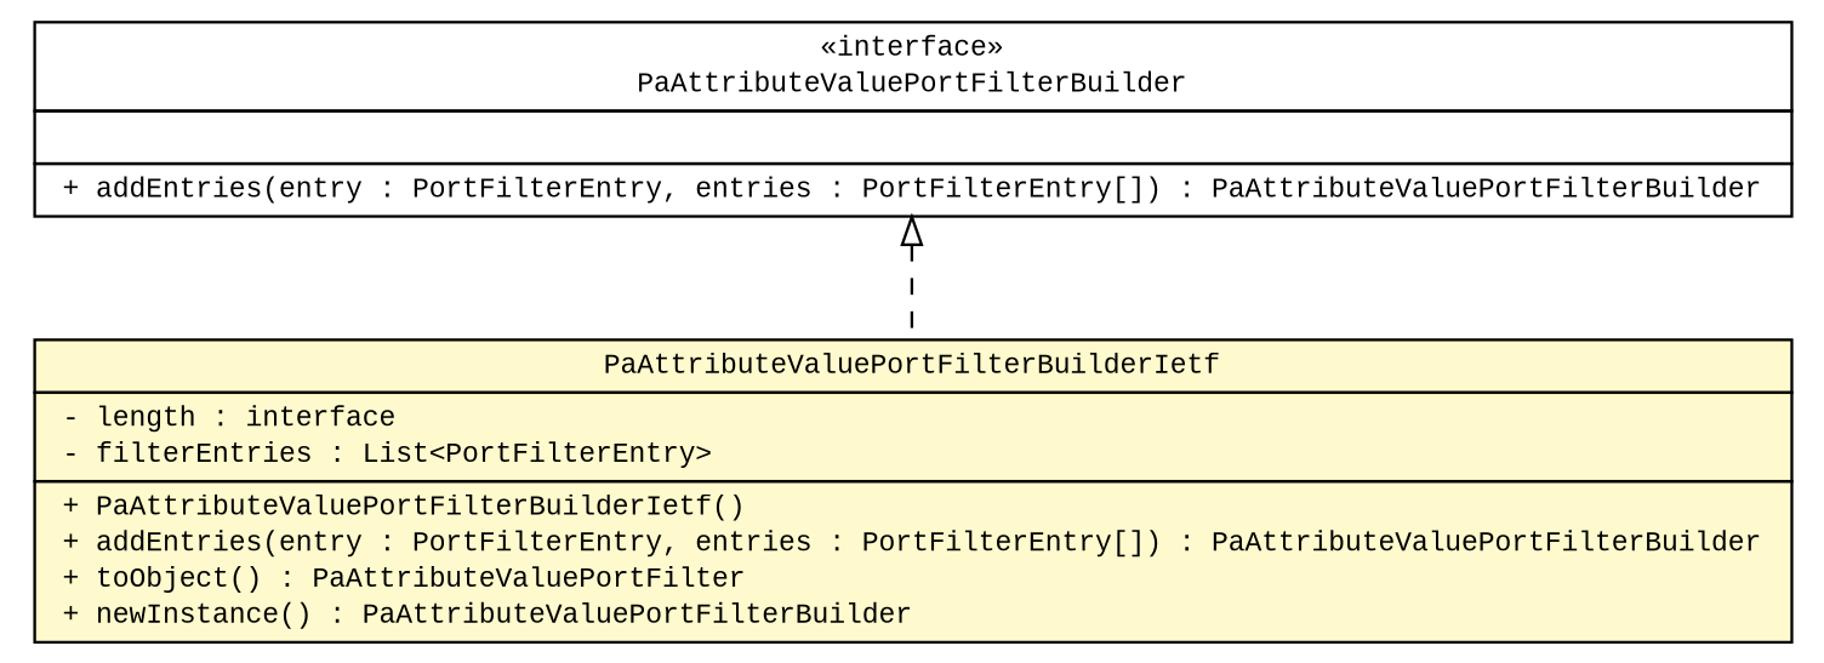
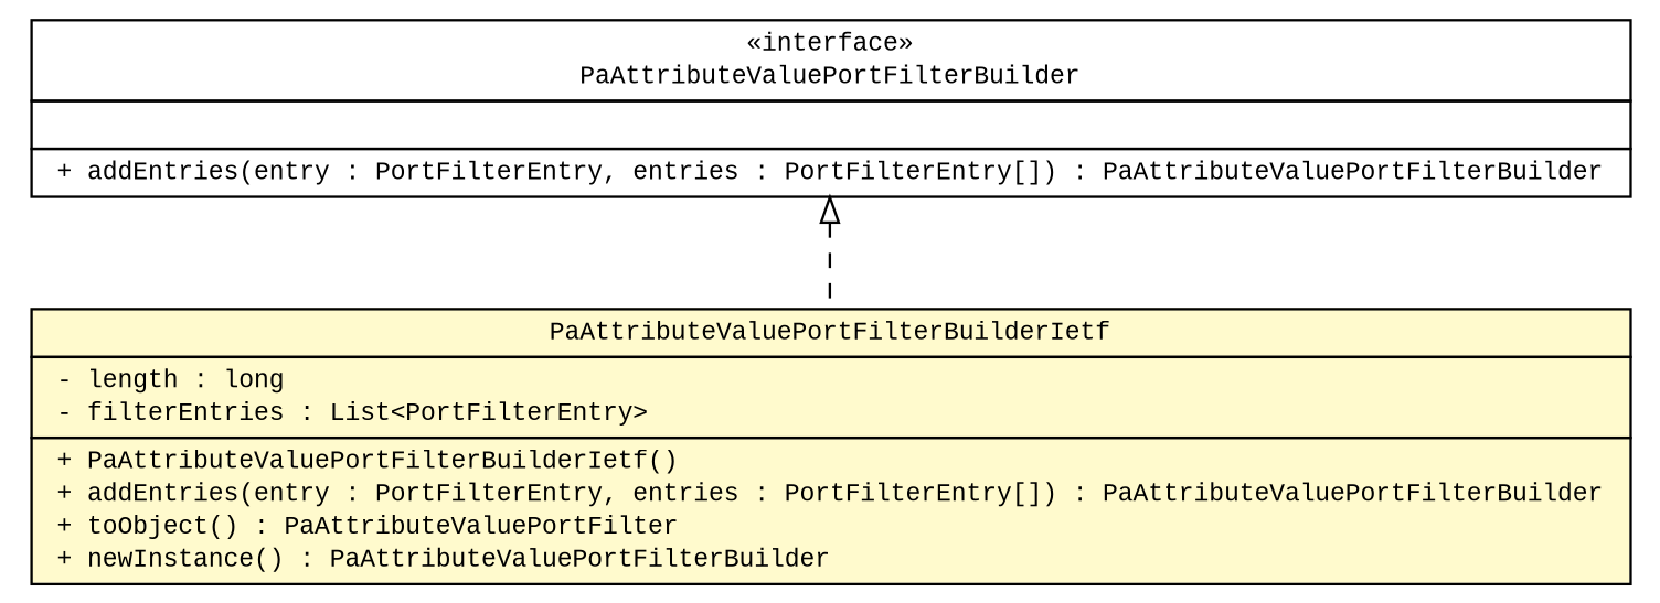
  digraph {
    nodesep=0.25
    ranksep=0.5
    fontname="Liberation Mono"
    node [fontcolor=black fontname="Liberation Mono" fontsize=10.0 shape=plaintext]
    n1 [label=<<table title="org.ietf.nea.pa.attribute.PaAttributeValuePortFilterBuilder" border="0" cellborder="1" cellspacing="0" cellpadding="2" port="p" href="./PaAttributeValuePortFilterBuilder.html"> 		<tr><td><table border="0" cellspacing="0" cellpadding="1"> <tr><td align="center" balign="center"> &#171;interface&#187; </td></tr> <tr><td align="center" balign="center"> PaAttributeValuePortFilterBuilder </td></tr> 		</table></td></tr> 		<tr><td><table border="0" cellspacing="0" cellpadding="1"> <tr><td align="left" balign="left">  </td></tr> 		</table></td></tr> 		<tr><td><table border="0" cellspacing="0" cellpadding="1"> <tr><td align="left" balign="left"> + addEntries(entry : PortFilterEntry, entries : PortFilterEntry[]) : PaAttributeValuePortFilterBuilder </td></tr> 		</table></td></tr> 		</table>>]
-   n2 [label=<<table title="org.ietf.nea.pa.attribute.PaAttributeValuePortFilterBuilderIetf" border="0" cellborder="1" cellspacing="0" cellpadding="2" port="p" bgcolor="lemonChiffon" href="./PaAttributeValuePortFilterBuilderIetf.html"> 		<tr><td><table border="0" cellspacing="0" cellpadding="1"> <tr><td align="center" balign="center"> PaAttributeValuePortFilterBuilderIetf </td></tr> 		</table></td></tr> 		<tr><td><table border="0" cellspacing="0" cellpadding="1"> <tr><td align="left" balign="left"> - length : interface </td></tr> <tr><td align="left" balign="left"> - filterEntries : List&lt;PortFilterEntry&gt; </td></tr> 		</table></td></tr> 		<tr><td><table border="0" cellspacing="0" cellpadding="1"> <tr><td align="left" balign="left"> + PaAttributeValuePortFilterBuilderIetf() </td></tr> <tr><td align="left" balign="left"> + addEntries(entry : PortFilterEntry, entries : PortFilterEntry[]) : PaAttributeValuePortFilterBuilder </td></tr> <tr><td align="left" balign="left"> + toObject() : PaAttributeValuePortFilter </td></tr> <tr><td align="left" balign="left"> + newInstance() : PaAttributeValuePortFilterBuilder </td></tr> 		</table></td></tr> 		</table>>]
+   n2 [label=<<table title="org.ietf.nea.pa.attribute.PaAttributeValuePortFilterBuilderIetf" border="0" cellborder="1" cellspacing="0" cellpadding="2" port="p" bgcolor="lemonChiffon" href="./PaAttributeValuePortFilterBuilderIetf.html"> 		<tr><td><table border="0" cellspacing="0" cellpadding="1"> <tr><td align="center" balign="center"> PaAttributeValuePortFilterBuilderIetf </td></tr> 		</table></td></tr> 		<tr><td><table border="0" cellspacing="0" cellpadding="1"> <tr><td align="left" balign="left"> - length : long </td></tr> <tr><td align="left" balign="left"> - filterEntries : List&lt;PortFilterEntry&gt; </td></tr> 		</table></td></tr> 		<tr><td><table border="0" cellspacing="0" cellpadding="1"> <tr><td align="left" balign="left"> + PaAttributeValuePortFilterBuilderIetf() </td></tr> <tr><td align="left" balign="left"> + addEntries(entry : PortFilterEntry, entries : PortFilterEntry[]) : PaAttributeValuePortFilterBuilder </td></tr> <tr><td align="left" balign="left"> + toObject() : PaAttributeValuePortFilter </td></tr> <tr><td align="left" balign="left"> + newInstance() : PaAttributeValuePortFilterBuilder </td></tr> 		</table></td></tr> 		</table>>]
    n1 -> n2 [arrowtail=empty dir=back fontname="Liberation Mono" fontsize=10 headport=p labelfontname=Helvetica labelfontsize=10 style=dashed tailport=p]
  }
